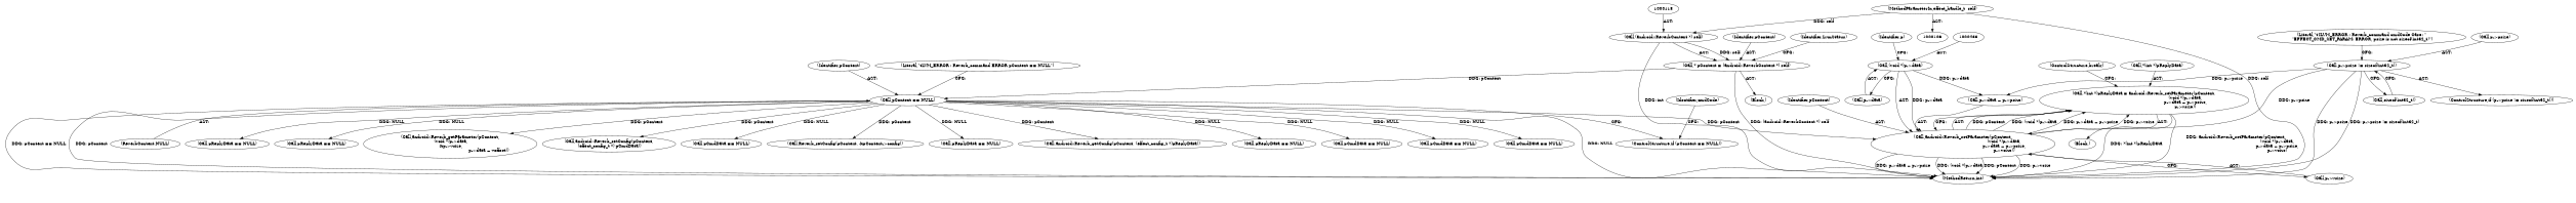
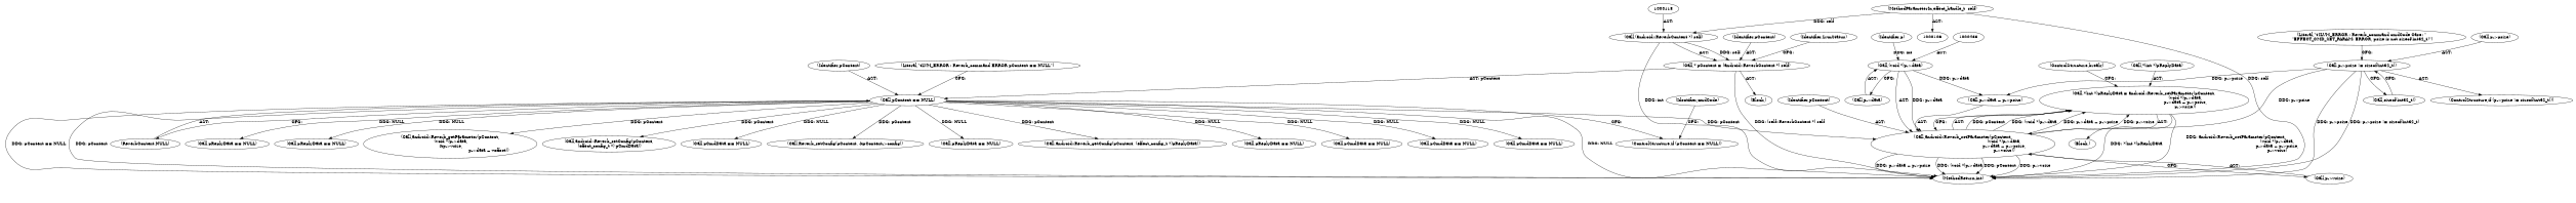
  digraph {
    n1 [label="(Call,*(int *)pReplyData = android::Reverb_setParameter(pContext,\n                                                              (void *)p->data,\n                                                              p->data + p->psize,\n                                                              p->vsize))"]
    n2 [label="(Call,android::Reverb_setParameter(pContext,\n                                                              (void *)p->data,\n                                                              p->data + p->psize,\n                                                              p->vsize))"]
    n3 [label="(Block,)"]
    n4 [label="(MethodReturn,int)"]
    n5 [label="(Call,p->vsize)"]
    n6 [label="(Call,pContext == NULL)"]
    n7 [label="(ReverbContext,NULL)"]
    n8 [label="(Call,pReplyData == NULL)"]
    n9 [label="(Call,pReplyData == NULL)"]
    n10 [label="(ControlStructure,if (pContext == NULL))"]
    n11 [label="(Call,android::Reverb_getParameter(pContext,\n (void *)p->data,\n &p->vsize,\n                                                          p->data + voffset))"]
    n12 [label="(Call,android::Reverb_setConfig(pContext,\n (effect_config_t *) pCmdData))"]
    n13 [label="(Call,pCmdData == NULL)"]
    n14 [label="(Call,Reverb_setConfig(pContext, &pContext->config))"]
    n15 [label="(Call,pReplyData == NULL)"]
    n16 [label="(Call,android::Reverb_getConfig(pContext, (effect_config_t *)pReplyData))"]
    n17 [label="(Call,pReplyData == NULL)"]
    n18 [label="(Call,pCmdData == NULL)"]
    n19 [label="(Call,pCmdData == NULL)"]
    n20 [label="(Call,pCmdData == NULL)"]
    n21 [label="(Call,* pContext = (android::ReverbContext *) self)"]
    n22 [label="(Block,)"]
    n23 [label="(Call,(android::ReverbContext *) self)"]
    n24 [label="(MethodParameterIn,effect_handle_t  self)"]
    1000106
    n26 [label="(Call,(void *)p->data)"]
    n27 [label="(Call,p->data + p->psize)"]
    n28 [label="(Call,p->data)"]
    n29 [label="(Call,p->psize != sizeof(int32_t))"]
    n30 [label="(Call,sizeof(int32_t))"]
    n31 [label="(ControlStructure,if (p->psize != sizeof(int32_t)))"]
    n32 [label="(Identifier,pContext)"]
    n33 [label="(Call,p->psize)"]
    n34 [label="(Identifier,LvmStatus)"]
    n35 [label="(ControlStructure,break;)"]
    n36 [label="(Identifier,p)"]
    n37 [label="(Identifier,pContext)"]
    n38 [label="(Identifier,pContext)"]
    n39 [label="(Literal,\"\t4LVM_ERROR : Reverb_command cmdCode Case: \"\n \"EFFECT_CMD_SET_PARAM: ERROR, psize is not sizeof(int32_t)\")"]
    n40 [label="(Call,*(int *)pReplyData)"]
    n41 [label="(Literal,\"\tLVM_ERROR : Reverb_command ERROR pContext == NULL\")"]
    n42 [label="(Identifier,cmdCode)"]
    1000118
    1000433
    n1 -> n2 [label="CFG: "]
    n1 -> n3 [label="AST: "]
    n1 -> n4 [label="DDG: *(int *)pReplyData"]
    n1 -> n4 [label="DDG: android::Reverb_setParameter(pContext,\n                                                              (void *)p->data,\n                                                              p->data + p->psize,\n                                                              p->vsize)"]
    n2 -> n1 [label="AST: "]
    n2 -> n1 [label="DDG: pContext"]
    n2 -> n1 [label="DDG: (void *)p->data"]
    n2 -> n1 [label="DDG: p->data + p->psize"]
    n2 -> n1 [label="DDG: p->vsize"]
    n2 -> n4 [label="DDG: p->data + p->psize"]
    n2 -> n4 [label="DDG: (void *)p->data"]
    n2 -> n4 [label="DDG: pContext"]
    n2 -> n4 [label="DDG: p->vsize"]
    n2 -> n5 [label="CFG: "]
    n5 -> n2 [label="AST: "]
    n6 -> n2 [label="DDG: pContext"]
    n6 -> n4 [label="DDG: pContext == NULL"]
    n6 -> n4 [label="DDG: pContext"]
    n6 -> n4 [label="DDG: NULL"]
+   n6 -> n7 [label="CFG: "]
    n6 -> n8 [label="DDG: NULL"]
    n6 -> n9 [label="DDG: NULL"]
    n6 -> n10 [label="CFG: "]
    n6 -> n11 [label="DDG: pContext"]
    n6 -> n12 [label="DDG: pContext"]
    n6 -> n13 [label="DDG: NULL"]
    n6 -> n14 [label="DDG: pContext"]
    n6 -> n15 [label="DDG: NULL"]
    n6 -> n16 [label="DDG: pContext"]
    n6 -> n17 [label="DDG: NULL"]
    n6 -> n18 [label="DDG: NULL"]
    n6 -> n19 [label="DDG: NULL"]
    n6 -> n20 [label="DDG: NULL"]
    n7 -> n6 [label="AST: "]
-   n21 -> n4 [label="DDG: (android::ReverbContext *) self"]
-   n21 -> n6 [label="DDG: pContext"]
+   n21 -> n4 [label="DDG: (self::ReverbContext *) self"]
+   n21 -> n6 [label="AST: pContext"]
    n21 -> n22 [label="AST: "]
    n23 -> n4 [label="DDG: int"]
    n23 -> n21 [label="AST: "]
    n23 -> n21 [label="DDG: self"]
    n24 -> n4 [label="DDG: self"]
    n24 -> n23 [label="DDG: self"]
    n24 -> 1000106 [label="AST: "]
    n26 -> n2 [label="AST: "]
    n26 -> n2 [label="DDG: p->data"]
    n26 -> n27 [label="DDG: p->data"]
    n26 -> n28 [label="CFG: "]
    n27 -> n2 [label="AST: "]
    n28 -> n26 [label="AST: "]
    n29 -> n2 [label="DDG: p->psize"]
    n29 -> n4 [label="DDG: p->psize"]
    n29 -> n4 [label="DDG: p->psize != sizeof(int32_t)"]
    n29 -> n27 [label="DDG: p->psize"]
    n29 -> n30 [label="CFG: "]
    n29 -> n31 [label="AST: "]
    n30 -> n29 [label="CFG: "]
    n32 -> n21 [label="AST: "]
    n33 -> n29 [label="AST: "]
    n34 -> n21 [label="CFG: "]
    n35 -> n1 [label="CFG: "]
-   n36 -> n26 [label="CFG: "]
+   n36 -> n26 [label="DDG: int"]
    n37 -> n6 [label="AST: "]
    n38 -> n2 [label="AST: "]
    n39 -> n29 [label="CFG: "]
    n40 -> n1 [label="AST: "]
    n41 -> n6 [label="CFG: "]
    n42 -> n10 [label="CFG: "]
    1000118 -> n23 [label="AST: "]
    1000433 -> n26 [label="AST: "]
  }
